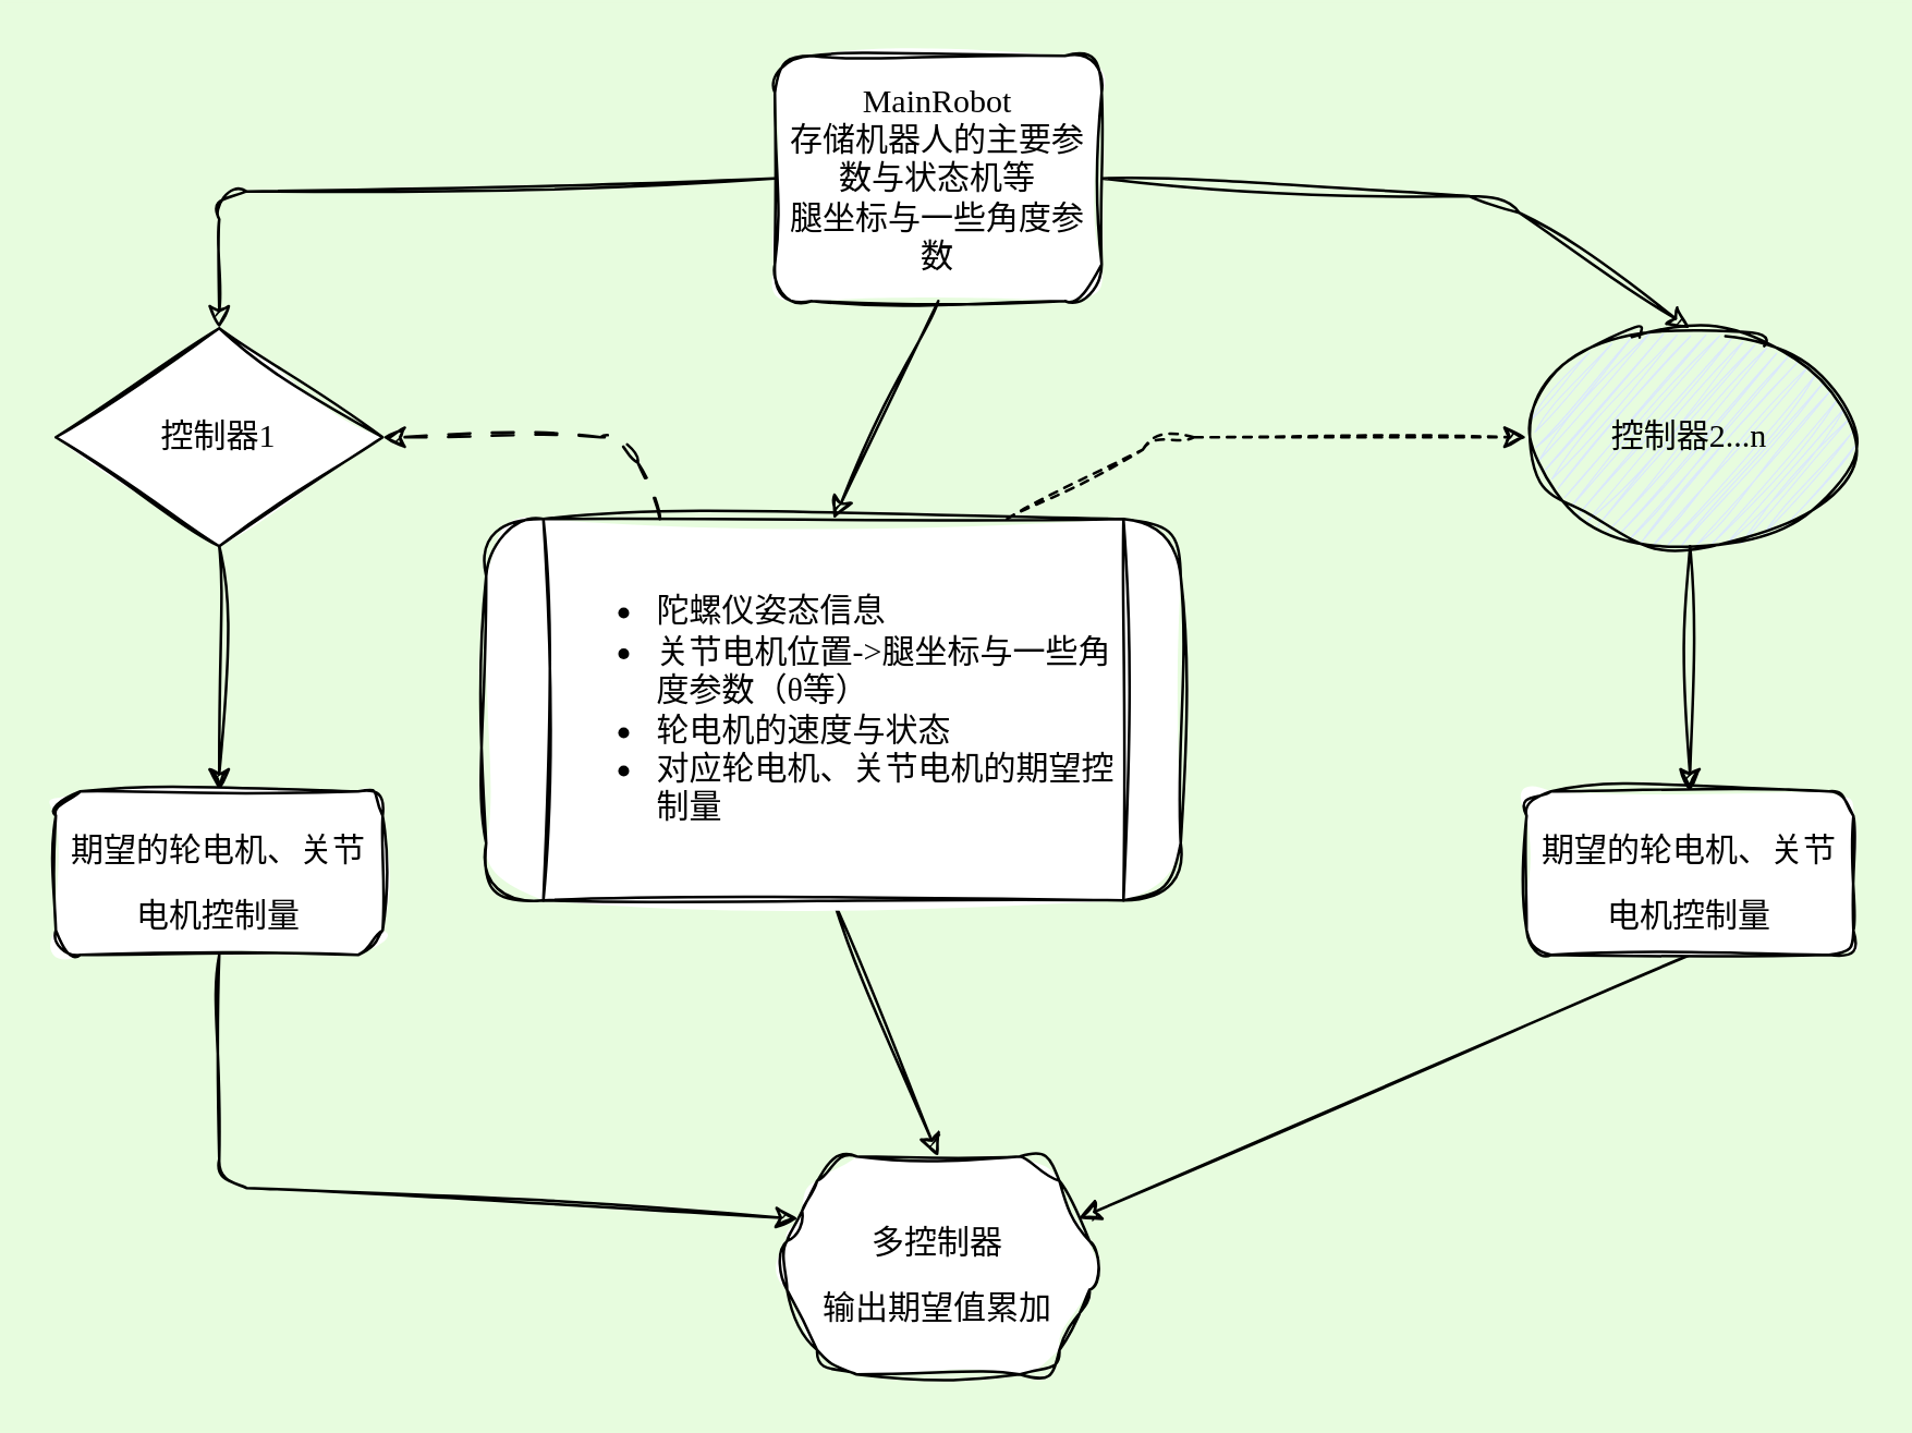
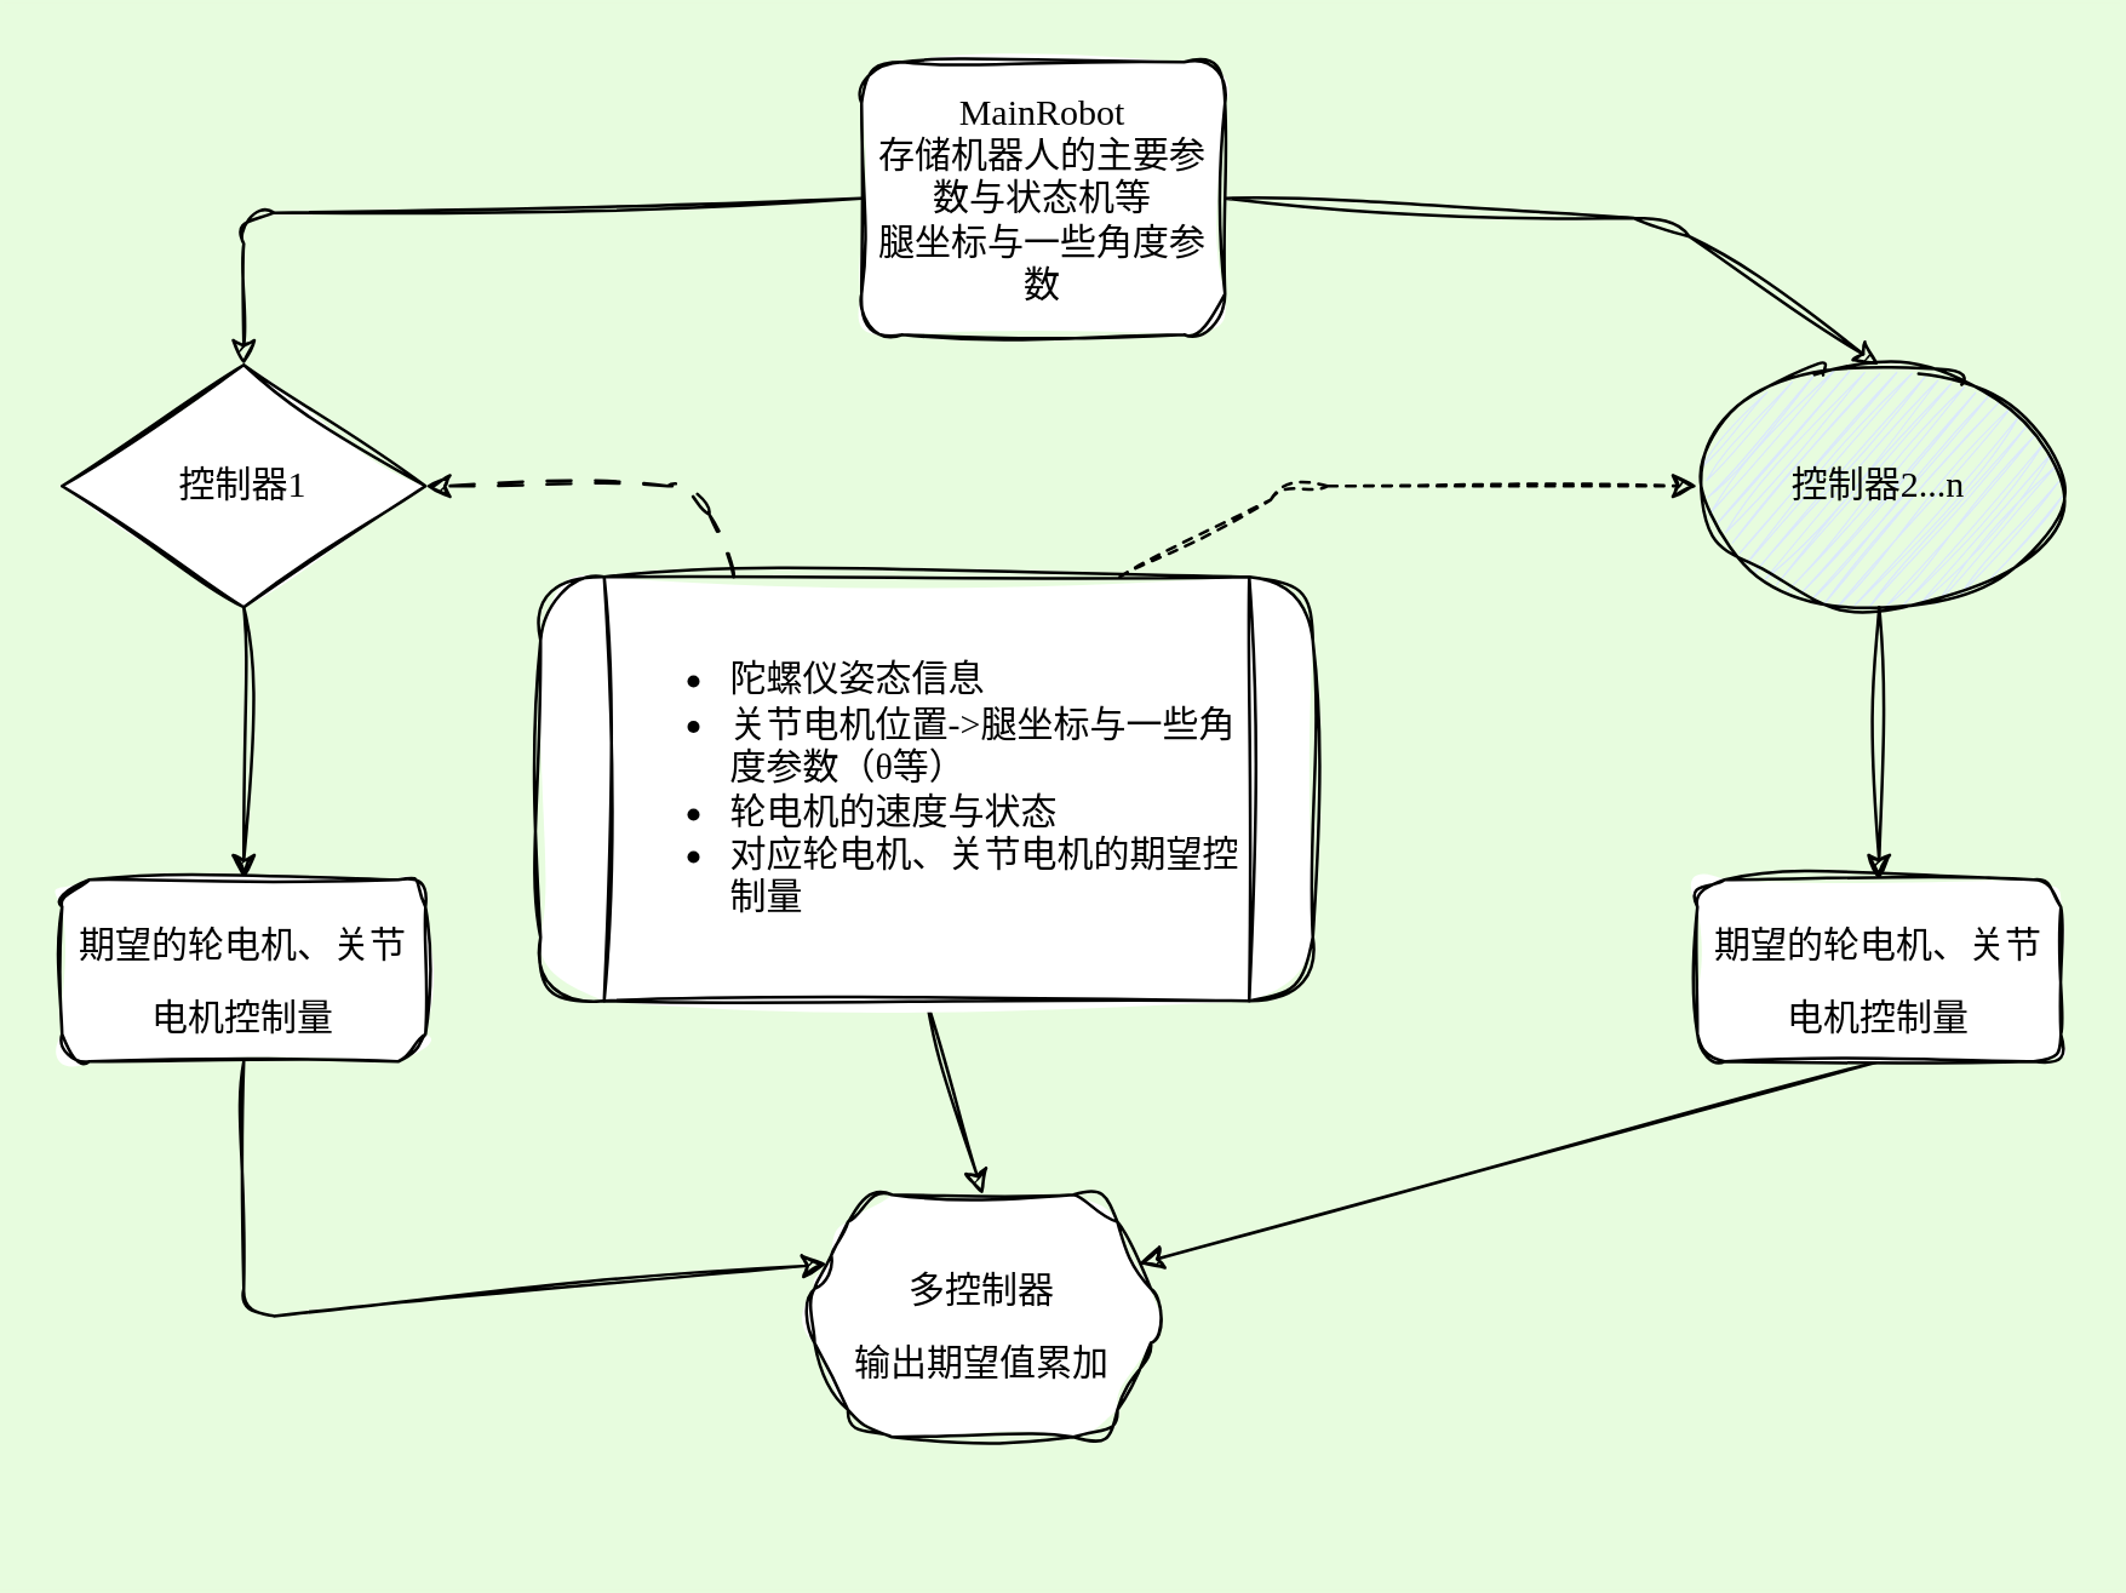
  <mxCell id="0" />
  <mxCell id="1" parent="0" />
- <mxCell id="2" style="edgeStyle=none;html=1;exitX=0.5;exitY=1;exitDx=0;exitDy=0;entryX=0.5;entryY=0;entryDx=0;entryDy=0;fontFamily=Times New Roman;rounded=1;sketch=1;curveFitting=1;jiggle=2;" parent="1" source="5" target="9" edge="1"><mxGeometry relative="1" as="geometry" /></mxCell>
  <mxCell id="3" style="edgeStyle=none;html=1;exitX=0;exitY=0.5;exitDx=0;exitDy=0;entryX=0.5;entryY=0;entryDx=0;entryDy=0;fontFamily=Times New Roman;rounded=1;sketch=1;curveFitting=1;jiggle=2;" parent="1" source="5" target="11" edge="1"><mxGeometry relative="1" as="geometry"><Array as="points"><mxPoint x="80" y="70" /></Array></mxGeometry></mxCell>
  <mxCell id="4" style="edgeStyle=none;rounded=1;sketch=1;hachureGap=4;jiggle=2;curveFitting=1;html=1;exitX=1;exitY=0.5;exitDx=0;exitDy=0;entryX=0.5;entryY=0;entryDx=0;entryDy=0;fontFamily=Architects Daughter;fontSource=https%3A%2F%2Ffonts.googleapis.com%2Fcss%3Ffamily%3DArchitects%2BDaughter;fontSize=12;" edge="1" parent="1" source="5" target="16"><mxGeometry relative="1" as="geometry"><Array as="points"><mxPoint x="549" y="72" /></Array></mxGeometry></mxCell>
  <mxCell id="5" value="MainRobot&lt;br&gt;&lt;font&gt;存储机器人的主要参数与状态机等&lt;br&gt;腿坐标与一些角度参数&lt;/font&gt;" style="rounded=1;whiteSpace=wrap;html=1;fontFamily=Times New Roman;sketch=1;curveFitting=1;jiggle=2;" parent="1" vertex="1"><mxGeometry x="284" y="20" width="120" height="90" as="geometry" /></mxCell>
  <mxCell id="6" style="edgeStyle=none;hachureGap=4;html=1;exitX=0.25;exitY=0;exitDx=0;exitDy=0;entryX=1;entryY=0.5;entryDx=0;entryDy=0;fontFamily=Architects Daughter;fontSource=https%3A%2F%2Ffonts.googleapis.com%2Fcss%3Ffamily%3DArchitects%2BDaughter;fontSize=12;dashed=1;dashPattern=8 8;rounded=1;sketch=1;curveFitting=1;jiggle=2;" edge="1" parent="1" source="9" target="11"><mxGeometry relative="1" as="geometry"><Array as="points"><mxPoint x="230" y="160" /></Array></mxGeometry></mxCell>
  <mxCell id="7" style="edgeStyle=none;rounded=1;sketch=1;hachureGap=4;jiggle=2;curveFitting=1;html=1;exitX=0.5;exitY=1;exitDx=0;exitDy=0;entryX=0.5;entryY=0;entryDx=0;entryDy=0;fontFamily=Architects Daughter;fontSource=https%3A%2F%2Ffonts.googleapis.com%2Fcss%3Ffamily%3DArchitects%2BDaughter;fontSize=12;" edge="1" parent="1" source="9" target="14"><mxGeometry relative="1" as="geometry" /></mxCell>
  <mxCell id="8" style="edgeStyle=none;rounded=1;sketch=1;hachureGap=4;jiggle=2;curveFitting=1;html=1;exitX=0.75;exitY=0;exitDx=0;exitDy=0;entryX=0;entryY=0.5;entryDx=0;entryDy=0;fontFamily=Architects Daughter;fontSource=https%3A%2F%2Ffonts.googleapis.com%2Fcss%3Ffamily%3DArchitects%2BDaughter;fontSize=12;dashed=1;" edge="1" parent="1" source="9" target="16"><mxGeometry relative="1" as="geometry"><Array as="points"><mxPoint x="428" y="160" /></Array></mxGeometry></mxCell>
  <mxCell id="9" value="&lt;ul&gt;&lt;li&gt;陀螺仪姿态信息&lt;/li&gt;&lt;li&gt;关节电机位置-&amp;gt;腿坐标与一些角度参数（θ等）&lt;/li&gt;&lt;li&gt;轮电机的速度与状态&lt;/li&gt;&lt;li&gt;对应轮电机、关节电机的期望控制量&lt;/li&gt;&lt;/ul&gt;" style="shape=process;whiteSpace=wrap;html=1;backgroundOutline=1;fontFamily=Times New Roman;align=left;size=0.043;rounded=1;sketch=1;curveFitting=1;jiggle=2;" parent="1" vertex="1"><mxGeometry x="178" y="190" width="255" height="140" as="geometry" /></mxCell>
  <mxCell id="10" value="" style="edgeStyle=none;hachureGap=4;html=1;fontFamily=Architects Daughter;fontSource=https%3A%2F%2Ffonts.googleapis.com%2Fcss%3Ffamily%3DArchitects%2BDaughter;fontSize=16;rounded=1;sketch=1;curveFitting=1;jiggle=2;" edge="1" parent="1" source="11" target="13"><mxGeometry relative="1" as="geometry" /></mxCell>
  <mxCell id="11" value="控制器1" style="rhombus;whiteSpace=wrap;html=1;fontFamily=Times New Roman;sketch=1;curveFitting=1;jiggle=2;" parent="1" vertex="1"><mxGeometry x="20" y="120" width="120" height="80" as="geometry" /></mxCell>
  <mxCell id="12" style="edgeStyle=none;rounded=1;sketch=1;hachureGap=4;jiggle=2;curveFitting=1;html=1;exitX=0.5;exitY=1;exitDx=0;exitDy=0;entryX=0;entryY=0.25;entryDx=0;entryDy=0;fontFamily=Architects Daughter;fontSource=https%3A%2F%2Ffonts.googleapis.com%2Fcss%3Ffamily%3DArchitects%2BDaughter;fontSize=16;" edge="1" parent="1" source="13" target="14"><mxGeometry relative="1" as="geometry"><Array as="points"><mxPoint x="80" y="435" /></Array></mxGeometry></mxCell>
  <mxCell id="13" value="&lt;font style=&quot;font-size: 12px;&quot;&gt;期望的轮电机、关节电机控制量&lt;/font&gt;" style="whiteSpace=wrap;html=1;fontFamily=Times New Roman;rounded=1;hachureGap=4;fontSource=https%3A%2F%2Ffonts.googleapis.com%2Fcss%3Ffamily%3DArchitects%2BDaughter;fontSize=20;sketch=1;curveFitting=1;jiggle=2;" vertex="1" parent="1"><mxGeometry x="20" y="290" width="120" height="60" as="geometry" /></mxCell>
- <mxCell id="14" value="&lt;font style=&quot;font-size: 12px;&quot;&gt;多控制器&lt;br&gt;输出期望值累加&lt;/font&gt;" style="shape=hexagon;perimeter=hexagonPerimeter2;whiteSpace=wrap;html=1;fixedSize=1;rounded=1;sketch=1;hachureGap=4;jiggle=2;curveFitting=1;fontFamily=Architects Daughter;fontSource=https%3A%2F%2Ffonts.googleapis.com%2Fcss%3Ffamily%3DArchitects%2BDaughter;fontSize=20;shadow=0;" vertex="1" parent="1"><mxGeometry x="284" y="424" width="120" height="80" as="geometry" /></mxCell>
+ <mxCell id="14" value="&lt;font style=&quot;font-size: 12px;&quot;&gt;多控制器&lt;br&gt;输出期望值累加&lt;/font&gt;" style="shape=hexagon;perimeter=hexagonPerimeter2;whiteSpace=wrap;html=1;fixedSize=1;rounded=1;sketch=1;hachureGap=4;jiggle=2;curveFitting=1;fontFamily=Architects Daughter;fontSource=https%3A%2F%2Ffonts.googleapis.com%2Fcss%3Ffamily%3DArchitects%2BDaughter;fontSize=20;shadow=0;" vertex="1" parent="1"><mxGeometry x="264" y="394" width="120" height="80" as="geometry" /></mxCell>
  <mxCell id="15" value="" style="edgeStyle=none;hachureGap=4;html=1;fontFamily=Architects Daughter;fontSource=https%3A%2F%2Ffonts.googleapis.com%2Fcss%3Ffamily%3DArchitects%2BDaughter;fontSize=16;rounded=1;sketch=1;curveFitting=1;jiggle=2;" edge="1" parent="1" source="16" target="18"><mxGeometry relative="1" as="geometry" /></mxCell>
  <mxCell id="16" value="控制器2...n" style="ellipse;whiteSpace=wrap;html=1;fontFamily=Times New Roman;rounded=1;sketch=1;curveFitting=1;jiggle=2;fillColor=#dae8fc;" vertex="1" parent="1"><mxGeometry x="560" y="120" width="120" height="80" as="geometry" /></mxCell>
  <mxCell id="17" style="edgeStyle=none;rounded=1;sketch=1;hachureGap=4;jiggle=2;curveFitting=1;html=1;exitX=0.5;exitY=1;exitDx=0;exitDy=0;entryX=1;entryY=0.25;entryDx=0;entryDy=0;fontFamily=Architects Daughter;fontSource=https%3A%2F%2Ffonts.googleapis.com%2Fcss%3Ffamily%3DArchitects%2BDaughter;fontSize=12;" edge="1" parent="1" source="18" target="14"><mxGeometry relative="1" as="geometry" /></mxCell>
  <mxCell id="18" value="&lt;font style=&quot;font-size: 12px;&quot;&gt;期望的轮电机、关节电机控制量&lt;/font&gt;" style="whiteSpace=wrap;html=1;fontFamily=Times New Roman;rounded=1;hachureGap=4;fontSource=https%3A%2F%2Ffonts.googleapis.com%2Fcss%3Ffamily%3DArchitects%2BDaughter;fontSize=20;sketch=1;curveFitting=1;jiggle=2;" vertex="1" parent="1"><mxGeometry x="560" y="290" width="120" height="60" as="geometry" /></mxCell>
